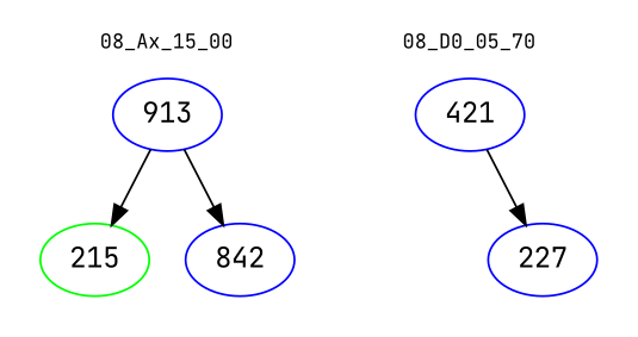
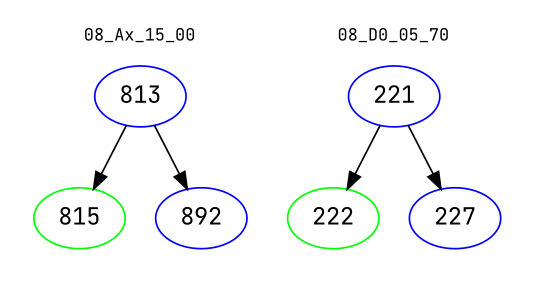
  digraph {
    fontname="JetBrains Mono"
    node [color=blue fontname="JetBrains Mono"]
    edge [color=black fontname="JetBrains Mono"]
-   n1 [label=913]
-   n2 [color=green label=215]
-   n3 [label=842]
-   n4 [label=421]
+   n1 [label=813]
+   n2 [color=green label=815]
+   n3 [label=892]
+   n4 [label=221]
+   n5 [color=green label=222]
    n6 [label=227]
    subgraph cluster_1 {
      color=white
      fontsize=10
      label="08_Ax_15_00"
      n1
      n2
      n3
    }
    subgraph cluster_2 {
      color=white
      fontsize=10
      label="08_D0_05_70"
      n4
+     n5
      n6
    }
    n1 -> n2
    n1 -> n3
+   n4 -> n5
    n4 -> n6
  }
